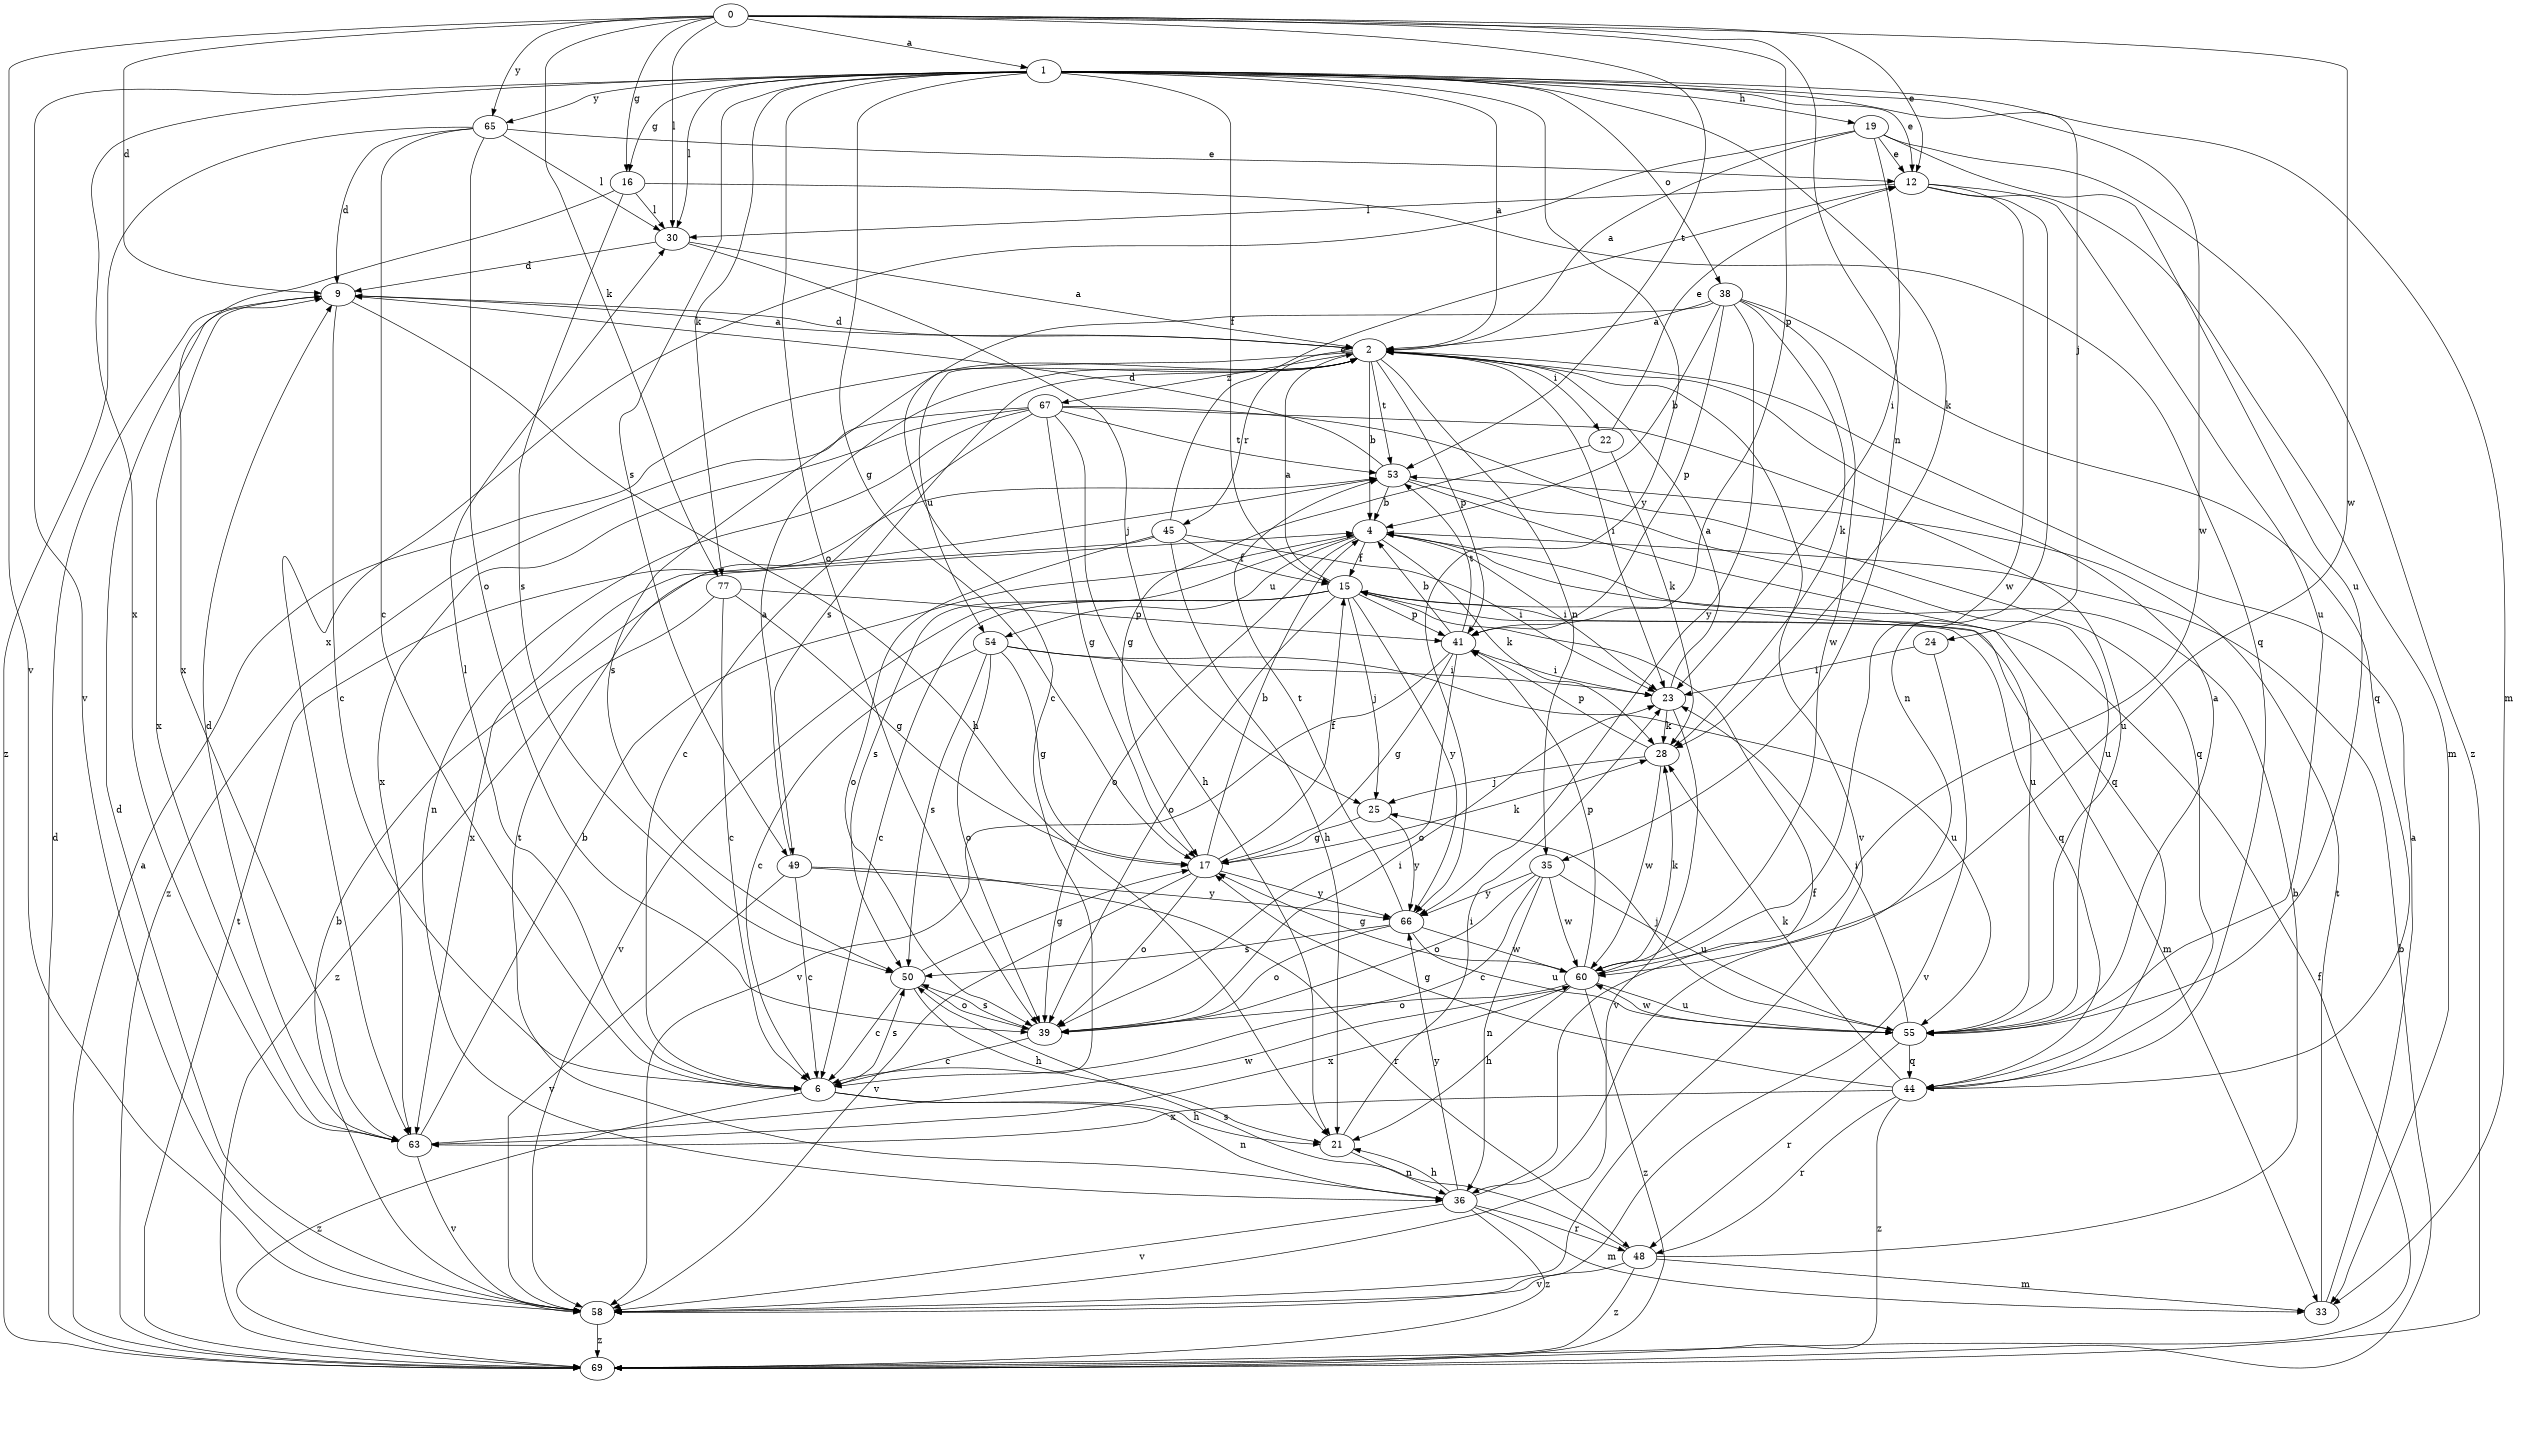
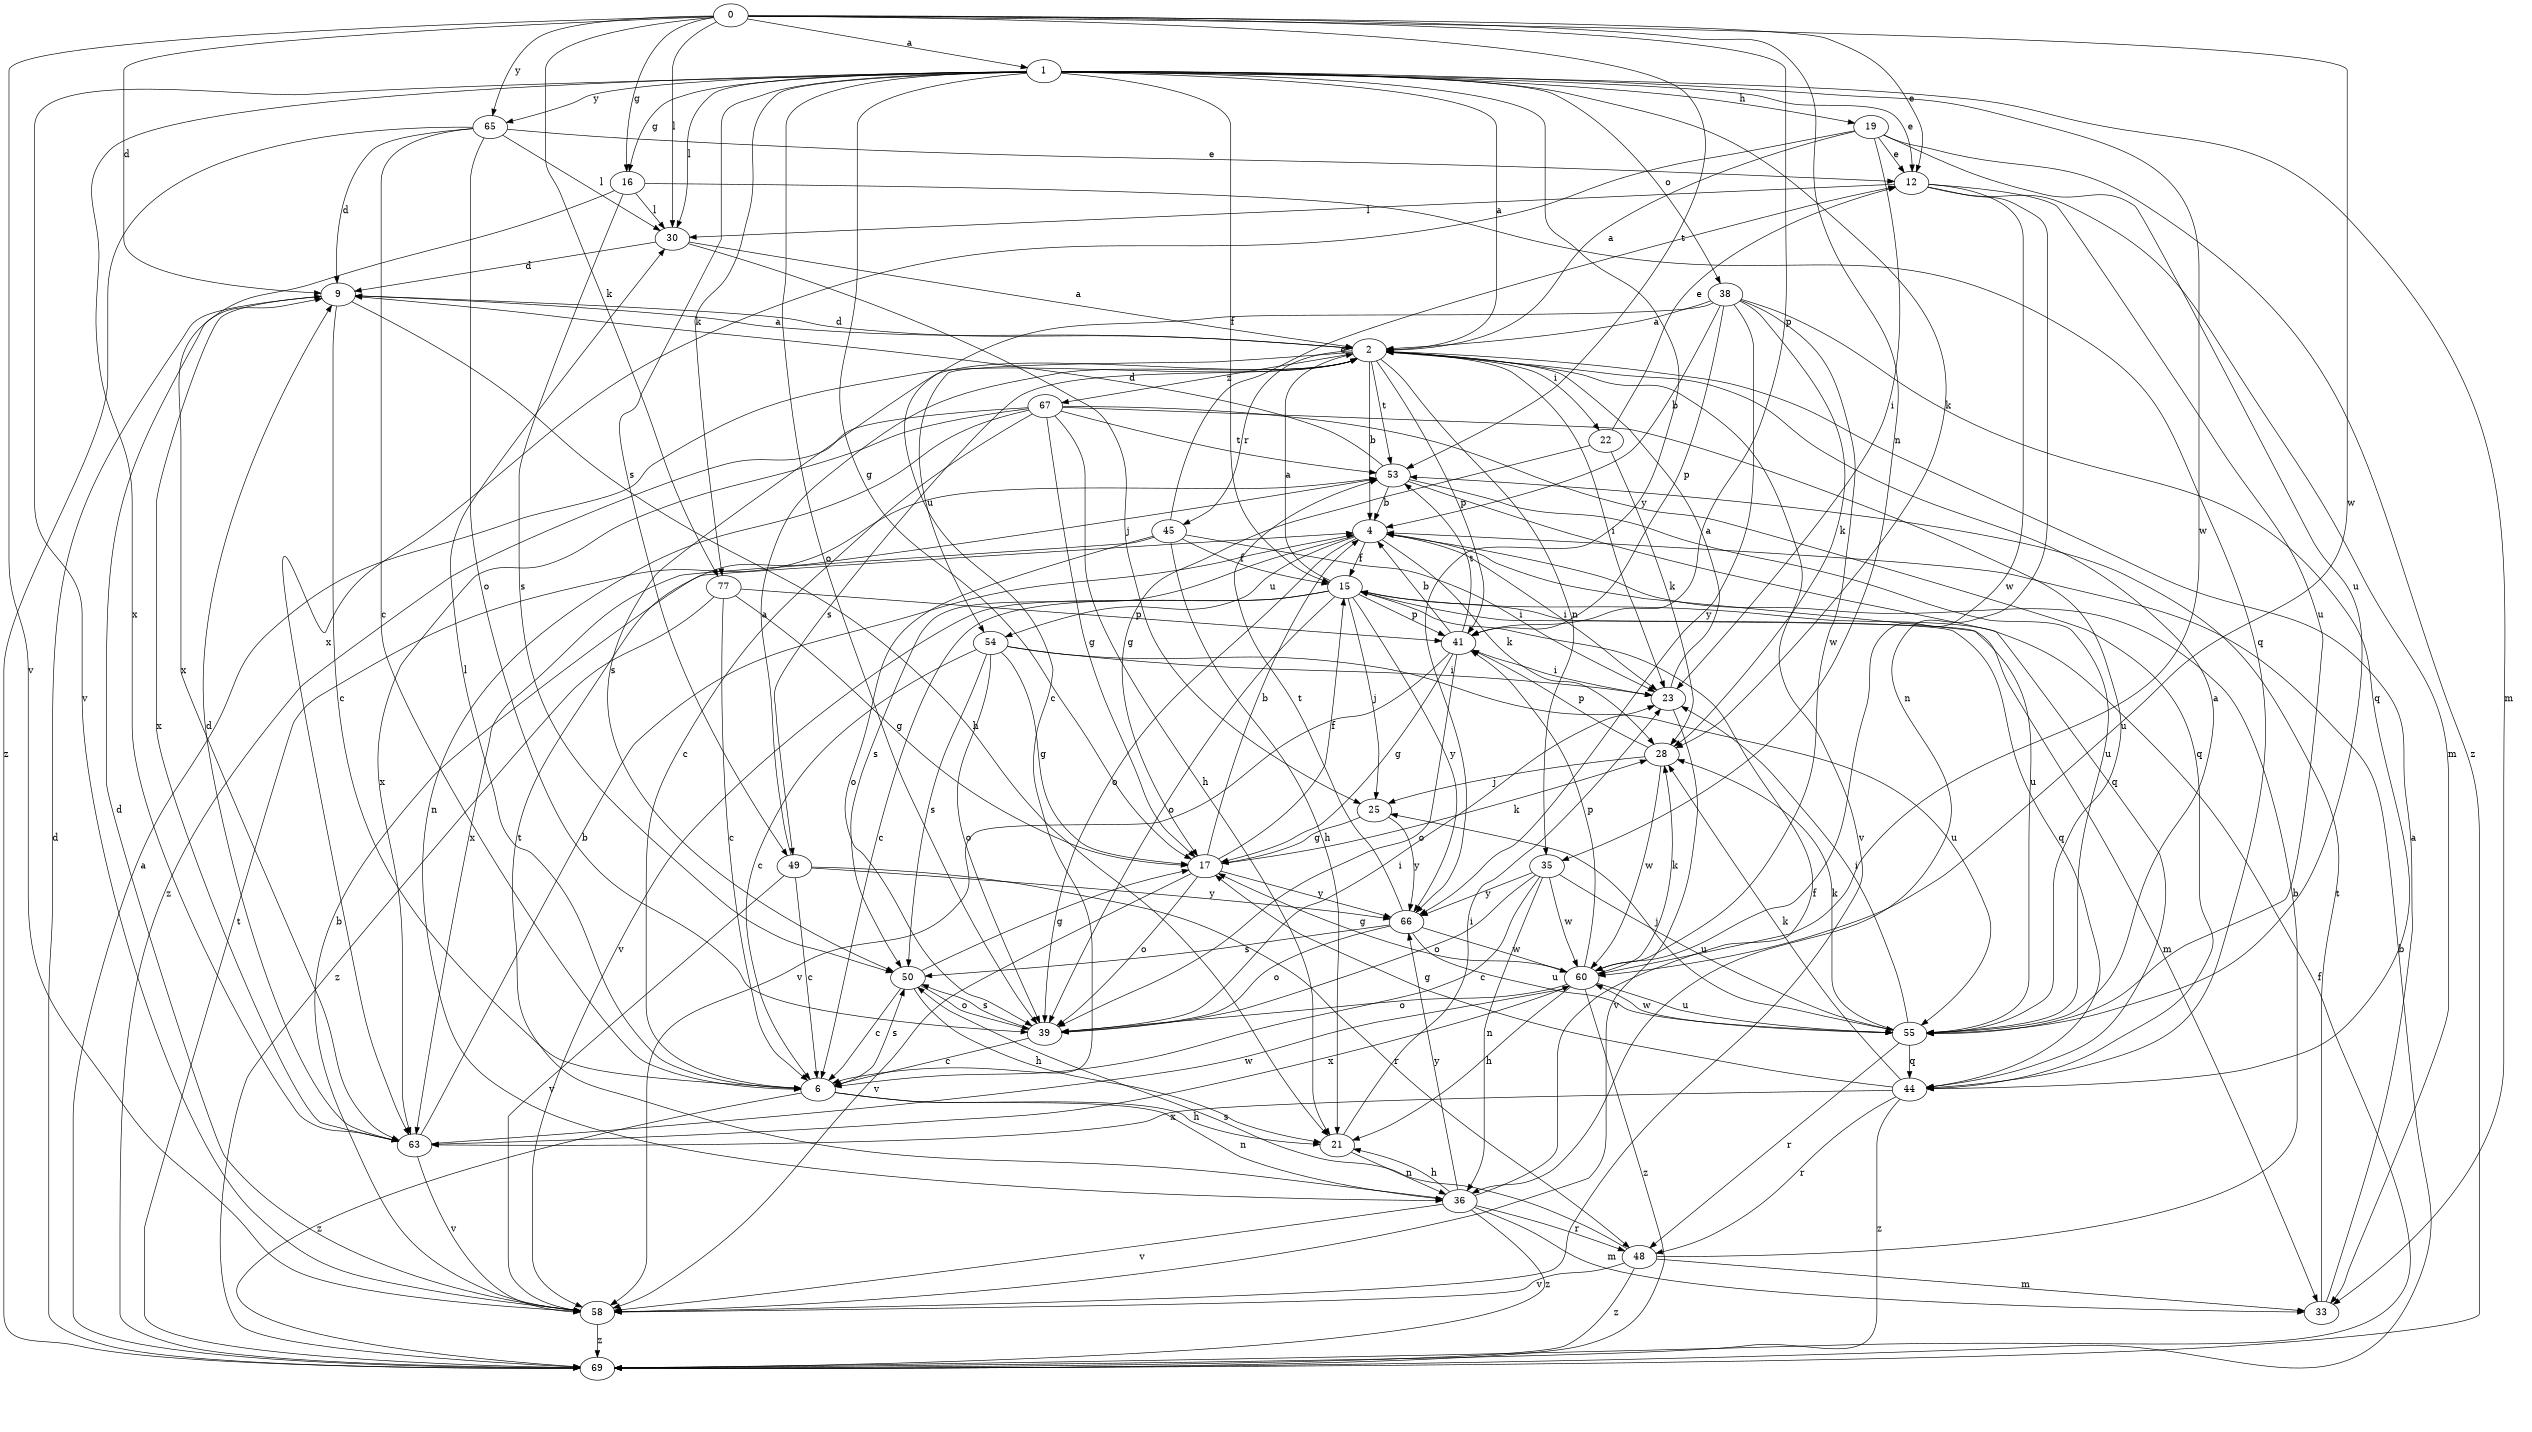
  strict digraph {
    0
    1
    9
    12
    16
    n6 [label=77]
    30
    35
    41
    53
    58
    60
    65
    2
    15
    17
    19
-   24
    28
    33
    38
    39
    49
    63
    66
    6
    21
    55
    36
    50
    44
    69
    25
    4
    23
    22
    45
    54
    67
    48
    0 -> 1 [label=a]
    0 -> 9 [label=d]
    0 -> 12 [label=e]
    0 -> 16 [label=g]
    0 -> n6 [label=k]
    0 -> 30 [label=l]
    0 -> 35 [label=n]
    0 -> 41 [label=p]
    0 -> 53 [label=t]
    0 -> 58 [label=v]
    0 -> 60 [label=w]
    0 -> 65 [label=y]
    1 -> 12 [label=e]
    1 -> 16 [label=g]
    1 -> n6 [label=k]
    1 -> 30 [label=l]
    1 -> 58 [label=v]
    1 -> 60 [label=w]
    1 -> 65 [label=y]
    1 -> 2 [label=a]
    1 -> 15 [label=f]
    1 -> 17 [label=g]
    1 -> 19 [label=h]
-   1 -> 24 [label=j]
    1 -> 28 [label=k]
    1 -> 33 [label=m]
    1 -> 38 [label=o]
    1 -> 39 [label=o]
    1 -> 49 [label=s]
    1 -> 63 [label=x]
    1 -> 66 [label=y]
    9 -> 2 [label=a]
    9 -> 63 [label=x]
    9 -> 6 [label=c]
    9 -> 21 [label=h]
    12 -> 30 [label=l]
    12 -> 60 [label=w]
    12 -> 33 [label=m]
    12 -> 55 [label=u]
    12 -> 36 [label=n]
    16 -> 30 [label=l]
    16 -> 63 [label=x]
    16 -> 50 [label=s]
    16 -> 44 [label=q]
    n6 -> 41 [label=p]
    n6 -> 17 [label=g]
    n6 -> 6 [label=c]
    n6 -> 69 [label=z]
    30 -> 9 [label=d]
    30 -> 2 [label=a]
    30 -> 25 [label=j]
    35 -> 60 [label=w]
    35 -> 39 [label=o]
    35 -> 66 [label=y]
    35 -> 6 [label=c]
    35 -> 55 [label=u]
    35 -> 36 [label=n]
    41 -> 53 [label=t]
    41 -> 58 [label=v]
    41 -> 17 [label=g]
    41 -> 39 [label=o]
    41 -> 4 [label=b]
    41 -> 23 [label=i]
    53 -> 9 [label=d]
    53 -> 55 [label=u]
    53 -> 44 [label=q]
    53 -> 4 [label=b]
    58 -> 9 [label=d]
    58 -> 69 [label=z]
    58 -> 4 [label=b]
    60 -> 41 [label=p]
    60 -> 17 [label=g]
    60 -> 28 [label=k]
    60 -> 39 [label=o]
    60 -> 63 [label=x]
    60 -> 21 [label=h]
    60 -> 55 [label=u]
    60 -> 69 [label=z]
    65 -> 9 [label=d]
    65 -> 12 [label=e]
    65 -> 30 [label=l]
    65 -> 39 [label=o]
    65 -> 6 [label=c]
    65 -> 69 [label=z]
    2 -> 9 [label=d]
    2 -> 35 [label=n]
    2 -> 41 [label=p]
    2 -> 53 [label=t]
    2 -> 58 [label=v]
    2 -> 49 [label=s]
    2 -> 50 [label=s]
    2 -> 4 [label=b]
    2 -> 23 [label=i]
    2 -> 22 [label=i]
    2 -> 45 [label=r]
    2 -> 54 [label=u]
    2 -> 67 [label=z]
    15 -> 41 [label=p]
    15 -> 58 [label=v]
    15 -> 2 [label=a]
    15 -> 33 [label=m]
    15 -> 39 [label=o]
    15 -> 66 [label=y]
    15 -> 6 [label=c]
    15 -> 44 [label=q]
    15 -> 25 [label=j]
    17 -> 58 [label=v]
    17 -> 15 [label=f]
    17 -> 28 [label=k]
    17 -> 39 [label=o]
    17 -> 66 [label=y]
    17 -> 4 [label=b]
    19 -> 12 [label=e]
    19 -> 2 [label=a]
    19 -> 63 [label=x]
    19 -> 55 [label=u]
    19 -> 69 [label=z]
    19 -> 23 [label=i]
-   24 -> 58 [label=v]
-   24 -> 23 [label=i]
    28 -> 41 [label=p]
    28 -> 60 [label=w]
    28 -> 25 [label=j]
    33 -> 53 [label=t]
    33 -> 2 [label=a]
    38 -> 41 [label=p]
    38 -> 60 [label=w]
    38 -> 2 [label=a]
    38 -> 28 [label=k]
    38 -> 66 [label=y]
    38 -> 6 [label=c]
    38 -> 44 [label=q]
    38 -> 4 [label=b]
    39 -> 6 [label=c]
    39 -> 50 [label=s]
    39 -> 23 [label=i]
    49 -> 58 [label=v]
    49 -> 2 [label=a]
    49 -> 66 [label=y]
    49 -> 6 [label=c]
    49 -> 48 [label=r]
    63 -> 9 [label=d]
    63 -> 58 [label=v]
    63 -> 60 [label=w]
    63 -> 4 [label=b]
    66 -> 53 [label=t]
    66 -> 60 [label=w]
    66 -> 39 [label=o]
    66 -> 55 [label=u]
    66 -> 50 [label=s]
    6 -> 30 [label=l]
    6 -> 21 [label=h]
    6 -> 36 [label=n]
    6 -> 50 [label=s]
    6 -> 69 [label=z]
    21 -> 36 [label=n]
    21 -> 23 [label=i]
    55 -> 60 [label=w]
    55 -> 2 [label=a]
    55 -> 44 [label=q]
    55 -> 25 [label=j]
    55 -> 23 [label=i]
    55 -> 48 [label=r]
    36 -> 53 [label=t]
    36 -> 58 [label=v]
    36 -> 15 [label=f]
    36 -> 33 [label=m]
    36 -> 66 [label=y]
    36 -> 21 [label=h]
    36 -> 69 [label=z]
    36 -> 48 [label=r]
    50 -> 17 [label=g]
    50 -> 39 [label=o]
    50 -> 6 [label=c]
    50 -> 21 [label=h]
    44 -> 17 [label=g]
    44 -> 28 [label=k]
    44 -> 63 [label=x]
    44 -> 69 [label=z]
    44 -> 48 [label=r]
    69 -> 9 [label=d]
    69 -> 53 [label=t]
    69 -> 2 [label=a]
    69 -> 15 [label=f]
    69 -> 4 [label=b]
    25 -> 17 [label=g]
    25 -> 66 [label=y]
    4 -> 15 [label=f]
    4 -> 28 [label=k]
    4 -> 39 [label=o]
    4 -> 55 [label=u]
    4 -> 50 [label=s]
    4 -> 23 [label=i]
    4 -> 54 [label=u]
    23 -> 58 [label=v]
    23 -> 2 [label=a]
-   23 -> 28 [label=k]
+   55 -> 28 [label=k]
    22 -> 12 [label=e]
    22 -> 17 [label=g]
    22 -> 28 [label=k]
    45 -> 12 [label=e]
    45 -> 15 [label=f]
    45 -> 39 [label=o]
    45 -> 63 [label=x]
    45 -> 21 [label=h]
    45 -> 23 [label=i]
    54 -> 17 [label=g]
    54 -> 39 [label=o]
    54 -> 6 [label=c]
    54 -> 55 [label=u]
    54 -> 50 [label=s]
    54 -> 23 [label=i]
    67 -> 53 [label=t]
    67 -> 17 [label=g]
    67 -> 63 [label=x]
    67 -> 6 [label=c]
    67 -> 21 [label=h]
    67 -> 55 [label=u]
    67 -> 36 [label=n]
    67 -> 44 [label=q]
    67 -> 69 [label=z]
    48 -> 58 [label=v]
    48 -> 33 [label=m]
    48 -> 50 [label=s]
    48 -> 69 [label=z]
    48 -> 4 [label=b]
  }
